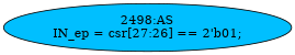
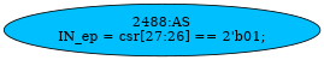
  strict digraph {
-   n1 [ast="<pyverilog.vparser.ast.Assign object at 0x7f13b55682d0>" def_var="['IN_ep']" fillcolor=deepskyblue label="2498:AS\nIN_ep = csr[27:26] == 2'b01;" statements="[]" style=filled typ=Assign use_var="['csr']"]
+   n1 [ast="<pyverilog.vparser.ast.Assign object at 0x7f13b55682d0>" def_var="['IN_ep']" fillcolor=deepskyblue label="2488:AS\nIN_ep = csr[27:26] == 2'b01;" statements="[]" style=filled typ=Assign use_var="['csr']"]
  }
